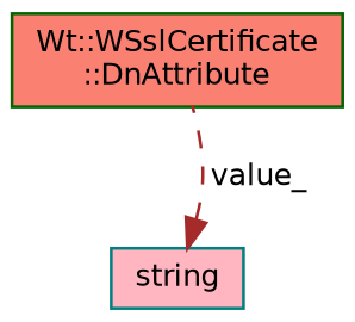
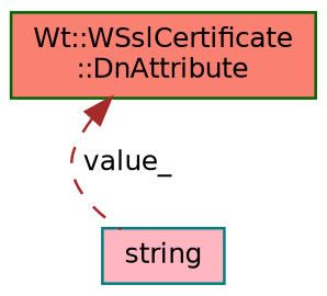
  digraph {
    node [fontname=Helvetica fontsize=10 shape=record style=filled]
    n1 [color=darkgreen fillcolor=salmon fontcolor=black height=0.2 label="Wt::WSslCertificate\l::DnAttribute" width=0.4]
    n2 [color=teal fillcolor=lightpink height=0.2 label=string width=0.4]
-   n2 -> n1 [color=brown dir=back fontname=Helvetica fontsize=10 label=" value_" labelfontname=Helvetica labelfontsize=10 style=dashed]
+   n1 -> n2 [color=brown dir=back fontname=Helvetica fontsize=10 label=" value_" labelfontname=Helvetica labelfontsize=10 style=dashed]
  }
